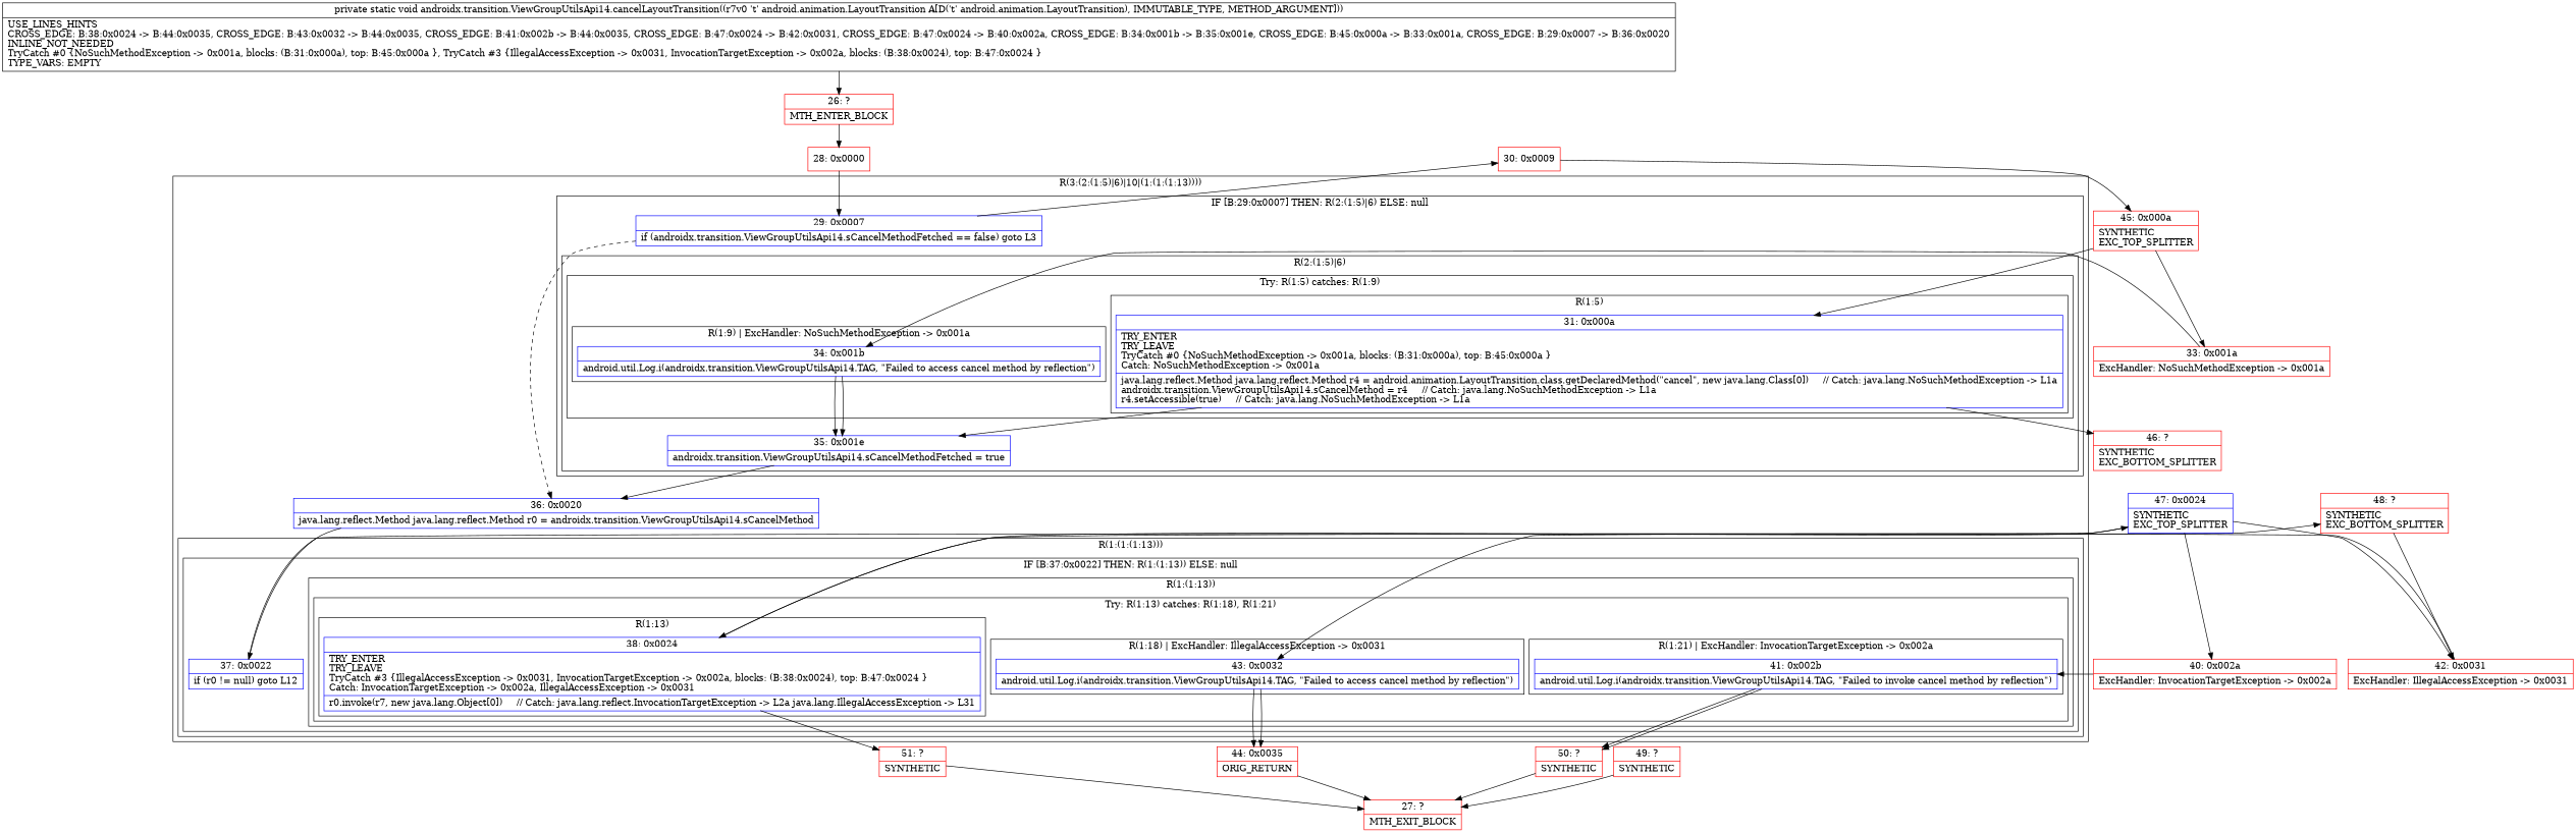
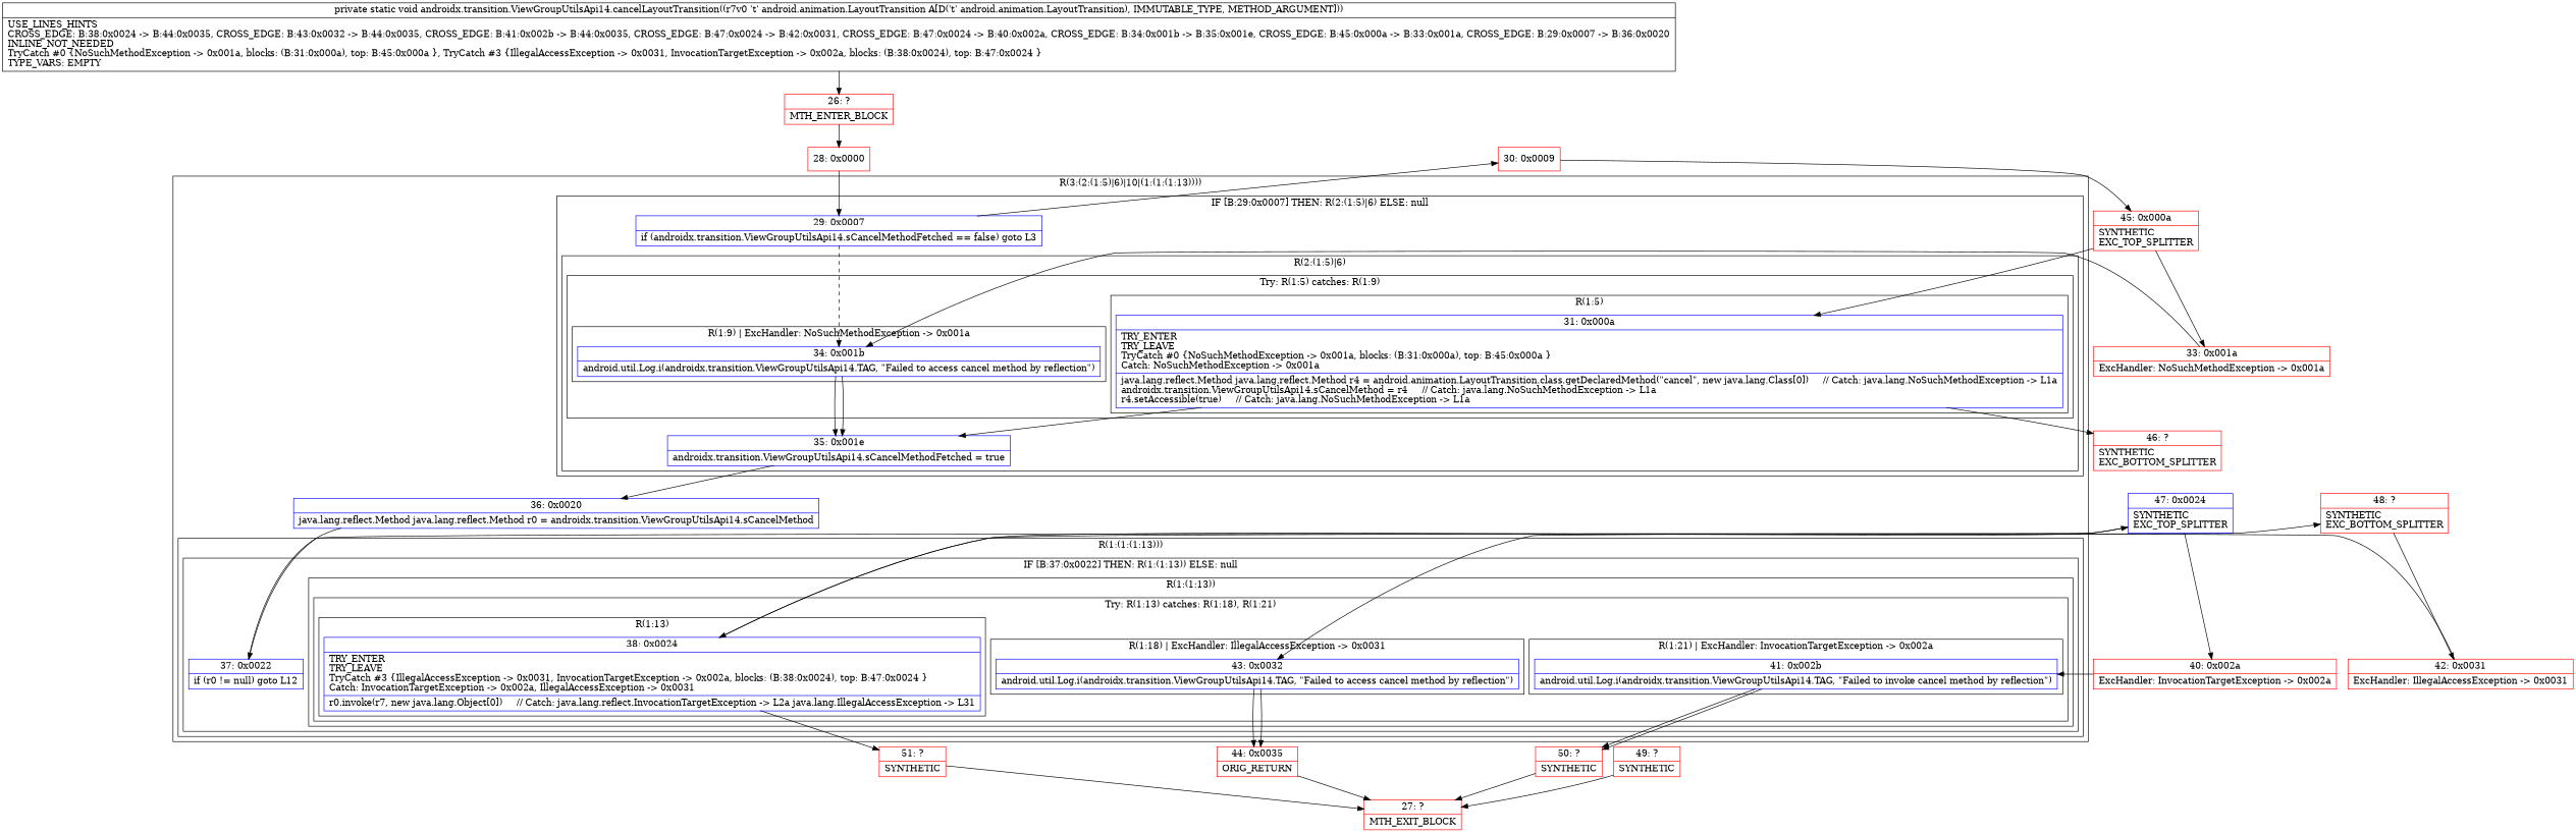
  digraph {
    node [color=red shape=record]
    n1 [color=blue label="{31\:\ 0x000a|TRY_ENTER\lTRY_LEAVE\lTryCatch #0 \{NoSuchMethodException \-\> 0x001a, blocks: (B:31:0x000a), top: B:45:0x000a \}\lCatch: NoSuchMethodException \-\> 0x001a\l|java.lang.reflect.Method java.lang.reflect.Method r4 = android.animation.LayoutTransition.class.getDeclaredMethod(\"cancel\", new java.lang.Class[0])     \/\/ Catch: java.lang.NoSuchMethodException \-\> L1a\landroidx.transition.ViewGroupUtilsApi14.sCancelMethod = r4     \/\/ Catch: java.lang.NoSuchMethodException \-\> L1a\lr4.setAccessible(true)     \/\/ Catch: java.lang.NoSuchMethodException \-\> L1a\l}"]
    n2 [color=blue label="{34\:\ 0x001b|android.util.Log.i(androidx.transition.ViewGroupUtilsApi14.TAG, \"Failed to access cancel method by reflection\")\l}"]
    n3 [color=blue label="{35\:\ 0x001e|androidx.transition.ViewGroupUtilsApi14.sCancelMethodFetched = true\l}"]
    n4 [color=blue label="{29\:\ 0x0007|if (androidx.transition.ViewGroupUtilsApi14.sCancelMethodFetched == false) goto L3\l}"]
    n5 [color=blue label="{38\:\ 0x0024|TRY_ENTER\lTRY_LEAVE\lTryCatch #3 \{IllegalAccessException \-\> 0x0031, InvocationTargetException \-\> 0x002a, blocks: (B:38:0x0024), top: B:47:0x0024 \}\lCatch: InvocationTargetException \-\> 0x002a, IllegalAccessException \-\> 0x0031\l|r0.invoke(r7, new java.lang.Object[0])     \/\/ Catch: java.lang.reflect.InvocationTargetException \-\> L2a java.lang.IllegalAccessException \-\> L31\l}"]
    n6 [color=blue label="{43\:\ 0x0032|android.util.Log.i(androidx.transition.ViewGroupUtilsApi14.TAG, \"Failed to access cancel method by reflection\")\l}"]
    n7 [color=blue label="{41\:\ 0x002b|android.util.Log.i(androidx.transition.ViewGroupUtilsApi14.TAG, \"Failed to invoke cancel method by reflection\")\l}"]
    n8 [color=blue label="{37\:\ 0x0022|if (r0 != null) goto L12\l}"]
    n9 [color=blue label="{36\:\ 0x0020|java.lang.reflect.Method java.lang.reflect.Method r0 = androidx.transition.ViewGroupUtilsApi14.sCancelMethod\l}"]
    n10 [label="{46\:\ ?|SYNTHETIC\lEXC_BOTTOM_SPLITTER\l}"]
    n11 [label="{30\:\ 0x0009}"]
    n12 [label="{48\:\ ?|SYNTHETIC\lEXC_BOTTOM_SPLITTER\l}"]
    n13 [label="{51\:\ ?|SYNTHETIC\l}"]
    n14 [label="{44\:\ 0x0035|ORIG_RETURN\l}"]
    n15 [label="{50\:\ ?|SYNTHETIC\l}"]
    n16 [color=blue label="{47\:\ 0x0024|SYNTHETIC\lEXC_TOP_SPLITTER\l}"]
    n17 [label="{45\:\ 0x000a|SYNTHETIC\lEXC_TOP_SPLITTER\l}"]
    n18 [label="{42\:\ 0x0031|ExcHandler: IllegalAccessException \-\> 0x0031\l}"]
    n19 [label="{40\:\ 0x002a|ExcHandler: InvocationTargetException \-\> 0x002a\l}"]
    n20 [label="{49\:\ ?|SYNTHETIC\l}"]
    n21 [label="{27\:\ ?|MTH_EXIT_BLOCK\l}"]
    n22 [label="{26\:\ ?|MTH_ENTER_BLOCK\l}"]
    n23 [label="{28\:\ 0x0000}"]
    n24 [label="{33\:\ 0x001a|ExcHandler: NoSuchMethodException \-\> 0x001a\l}"]
    n25 [label="{private static void androidx.transition.ViewGroupUtilsApi14.cancelLayoutTransition((r7v0 't' android.animation.LayoutTransition A[D('t' android.animation.LayoutTransition), IMMUTABLE_TYPE, METHOD_ARGUMENT]))  | USE_LINES_HINTS\lCROSS_EDGE: B:38:0x0024 \-\> B:44:0x0035, CROSS_EDGE: B:43:0x0032 \-\> B:44:0x0035, CROSS_EDGE: B:41:0x002b \-\> B:44:0x0035, CROSS_EDGE: B:47:0x0024 \-\> B:42:0x0031, CROSS_EDGE: B:47:0x0024 \-\> B:40:0x002a, CROSS_EDGE: B:34:0x001b \-\> B:35:0x001e, CROSS_EDGE: B:45:0x000a \-\> B:33:0x001a, CROSS_EDGE: B:29:0x0007 \-\> B:36:0x0020\lINLINE_NOT_NEEDED\lTryCatch #0 \{NoSuchMethodException \-\> 0x001a, blocks: (B:31:0x000a), top: B:45:0x000a \}, TryCatch #3 \{IllegalAccessException \-\> 0x0031, InvocationTargetException \-\> 0x002a, blocks: (B:38:0x0024), top: B:47:0x0024 \}\lTYPE_VARS: EMPTY\l}" color=""]
    subgraph cluster_1 {
      label="R(3:(2:(1:5)|6)|10|(1:(1:(1:13))))"
      n9
      subgraph cluster_2 {
        label="IF [B:29:0x0007] THEN: R(2:(1:5)|6) ELSE: null"
        n4
        subgraph cluster_3 {
          label="R(2:(1:5)|6)"
          n3
          subgraph cluster_4 {
            label="Try: R(1:5) catches: R(1:9)"
            subgraph cluster_5 {
              label="R(1:5)"
              n1
            }
            subgraph cluster_6 {
              label="R(1:9) | ExcHandler: NoSuchMethodException \-\> 0x001a\l"
              n2
            }
          }
        }
      }
      subgraph cluster_7 {
        label="R(1:(1:(1:13)))"
        subgraph cluster_8 {
          label="IF [B:37:0x0022] THEN: R(1:(1:13)) ELSE: null"
          n8
          subgraph cluster_9 {
            label="R(1:(1:13))"
            subgraph cluster_10 {
              label="Try: R(1:13) catches: R(1:18), R(1:21)"
              subgraph cluster_11 {
                label="R(1:13)"
                n5
              }
              subgraph cluster_12 {
                label="R(1:18) | ExcHandler: IllegalAccessException \-\> 0x0031\l"
                n6
              }
              subgraph cluster_13 {
                label="R(1:21) | ExcHandler: InvocationTargetException \-\> 0x002a\l"
                n7
              }
            }
          }
        }
      }
    }
    subgraph cluster_14 {
      label="R(1:9) | ExcHandler: NoSuchMethodException \-\> 0x001a\l"
    }
    subgraph cluster_15 {
      label="R(1:18) | ExcHandler: IllegalAccessException \-\> 0x0031\l"
    }
    subgraph cluster_16 {
      label="R(1:21) | ExcHandler: InvocationTargetException \-\> 0x002a\l"
    }
    n1 -> n3
    n1 -> n10
    n2 -> n3
    n2 -> n3
    n3 -> n9
-   n4 -> n9 [style=dashed]
+   n4 -> n2 [style=dashed]
    n4 -> n11
    n5 -> n12
    n5 -> n13
    n6 -> n14
    n6 -> n14
    n7 -> n15
    n7 -> n15
    n8 -> n16
    n9 -> n8
    n11 -> n17
    n12 -> n18
    n13 -> n21
    n14 -> n21
    n15 -> n21
    n16 -> n5
-   n16 -> n18
    n16 -> n19
    n17 -> n1
    n17 -> n24
    n18 -> n6
    n19 -> n7
    n20 -> n21
    n22 -> n23
    n23 -> n4
    n24 -> n2
    n25 -> n22
  }
